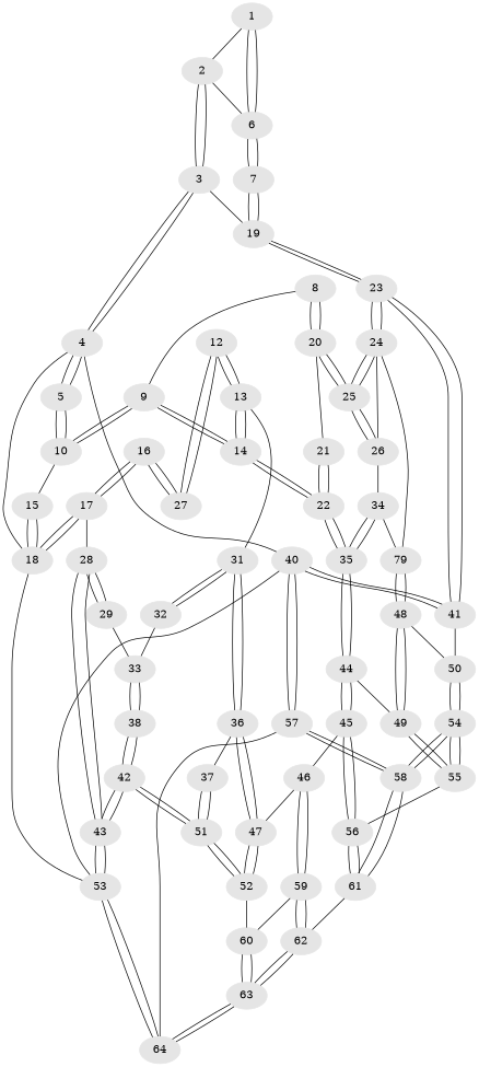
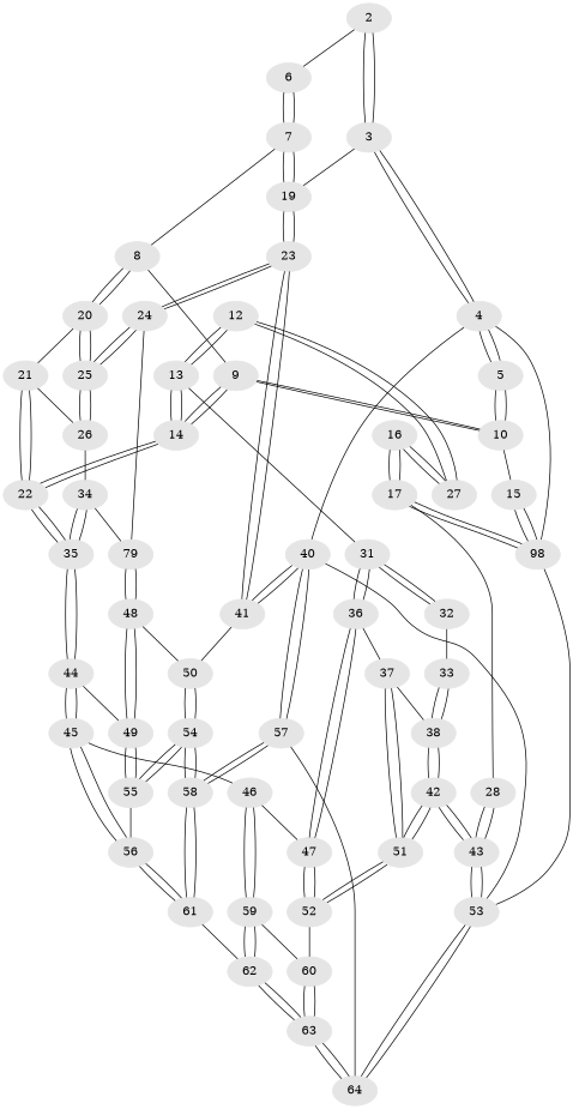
  graph {
    node [color=gray90 style=filled]
-   1
    2
    6
    3
    7
    4
    19
    5
-   18
+   18 [label=98]
    40
    23
    10
    53
    41
    57
    15
    8
    9
    20
    14
    21
    25
    22
    12
    13
    27
    16
    17
    31
    32
    36
    35
    28
-   29
    43
    64
    24
    26
    34
    44
    n41 [label=79]
    50
    48
    33
    38
    37
    47
    42
    45
    49
    51
    52
    58
    54
    46
    56
    55
    59
    61
    60
    62
    63
-   1 -- 2
-   1 -- 6
-   1 -- 6
    2 -- 6
    2 -- 3
    2 -- 3
    6 -- 7
    6 -- 7
    3 -- 4
    3 -- 4
    3 -- 19
    7 -- 19
    7 -- 19
+   7 -- 8
    4 -- 5
    4 -- 5
    4 -- 18
    4 -- 40
    19 -- 23
    19 -- 23
    5 -- 10
    5 -- 10
    18 -- 53
    40 -- 53
    40 -- 41
    40 -- 41
    40 -- 57
    40 -- 57
    23 -- 41
    23 -- 41
    23 -- 24
    23 -- 24
    10 -- 15
    53 -- 64
    53 -- 64
    41 -- 50
    57 -- 64
    57 -- 58
    57 -- 58
    15 -- 18
    15 -- 18
    8 -- 9
    8 -- 20
    8 -- 20
    9 -- 10
    9 -- 10
    9 -- 14
    9 -- 14
    20 -- 21
    20 -- 25
    20 -- 25
    14 -- 22
    14 -- 22
    21 -- 22
    21 -- 22
-   24 -- 26
+   21 -- 26
    25 -- 26
    25 -- 26
    22 -- 35
    22 -- 35
    12 -- 13
    12 -- 13
    12 -- 27
    12 -- 27
    13 -- 14
    13 -- 14
    13 -- 31
    16 -- 27
    16 -- 27
    16 -- 17
    16 -- 17
    17 -- 18
    17 -- 18
    17 -- 28
    31 -- 32
    31 -- 32
    31 -- 36
    31 -- 36
    32 -- 33
    36 -- 37
    36 -- 47
    36 -- 47
    35 -- 44
    35 -- 44
-   28 -- 29
-   28 -- 29
    28 -- 43
    28 -- 43
-   29 -- 33
    43 -- 53
    43 -- 53
    24 -- 25
    24 -- 25
    24 -- n41
    26 -- 34
    34 -- 35
    34 -- 35
    34 -- n41
    44 -- 45
    44 -- 45
    44 -- 49
    n41 -- 48
    n41 -- 48
    50 -- 54
    50 -- 54
    48 -- 50
    48 -- 49
    48 -- 49
    33 -- 38
    33 -- 38
    38 -- 42
    38 -- 42
+   37 -- 38
    37 -- 51
    37 -- 51
    47 -- 52
    47 -- 52
    42 -- 43
    42 -- 43
    42 -- 51
    42 -- 51
    45 -- 46
    45 -- 56
    45 -- 56
    49 -- 55
    49 -- 55
    51 -- 52
    51 -- 52
    52 -- 60
    58 -- 61
    58 -- 61
    54 -- 58
    54 -- 58
    54 -- 55
    54 -- 55
    46 -- 47
    46 -- 59
    46 -- 59
    56 -- 61
    56 -- 61
    55 -- 56
    59 -- 60
    59 -- 62
    59 -- 62
    61 -- 62
    60 -- 63
    60 -- 63
    62 -- 63
    62 -- 63
    63 -- 64
    63 -- 64
  }
